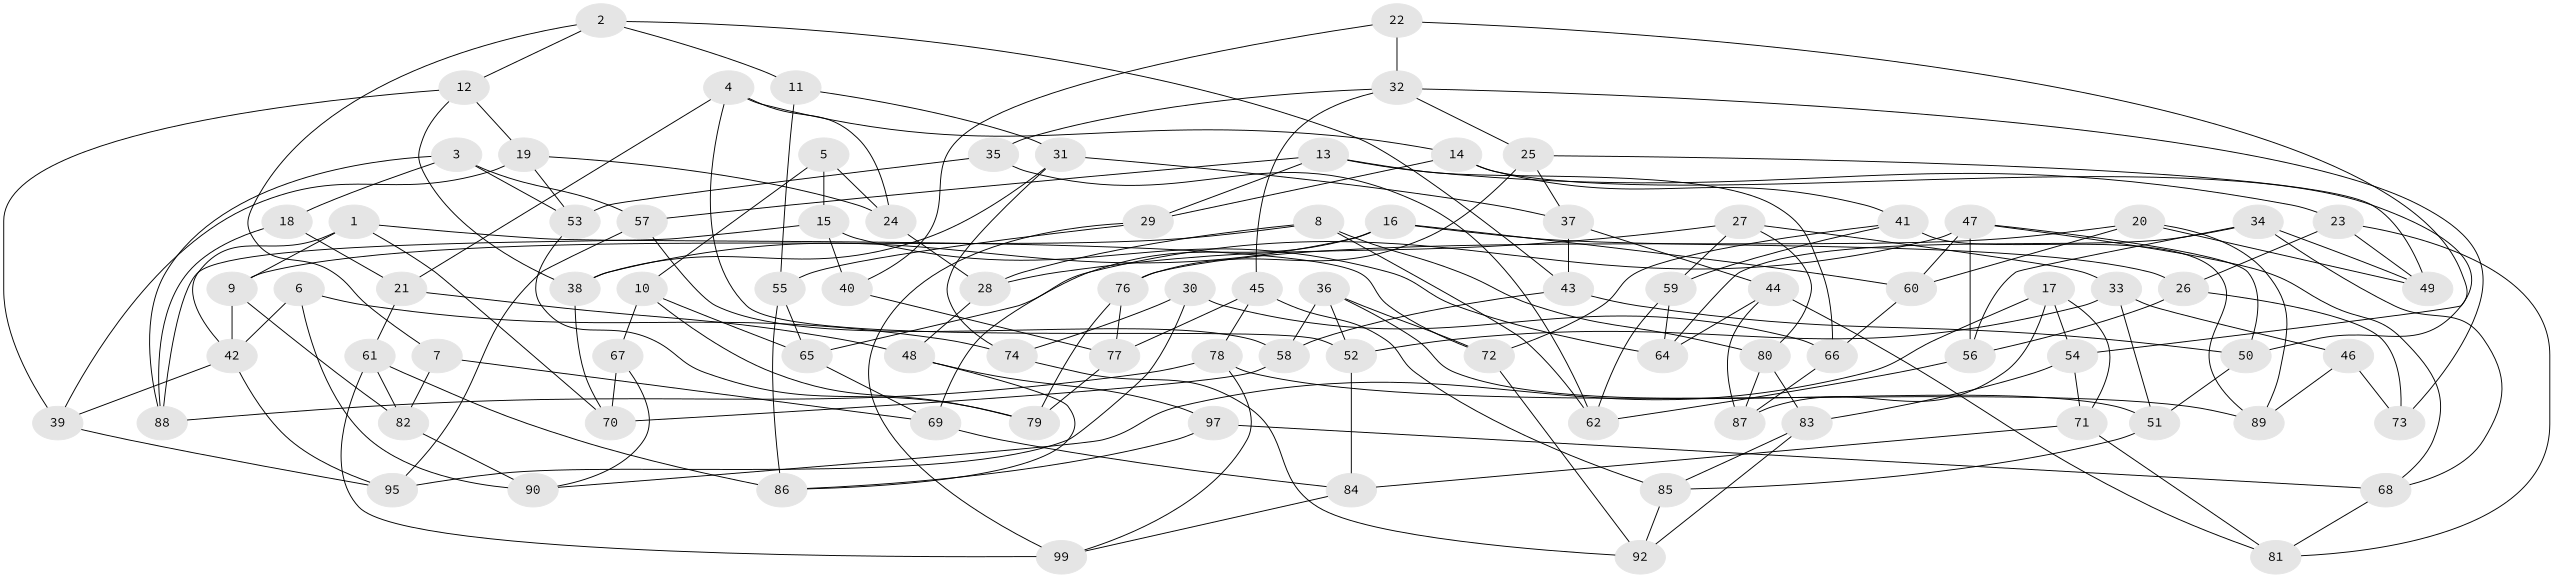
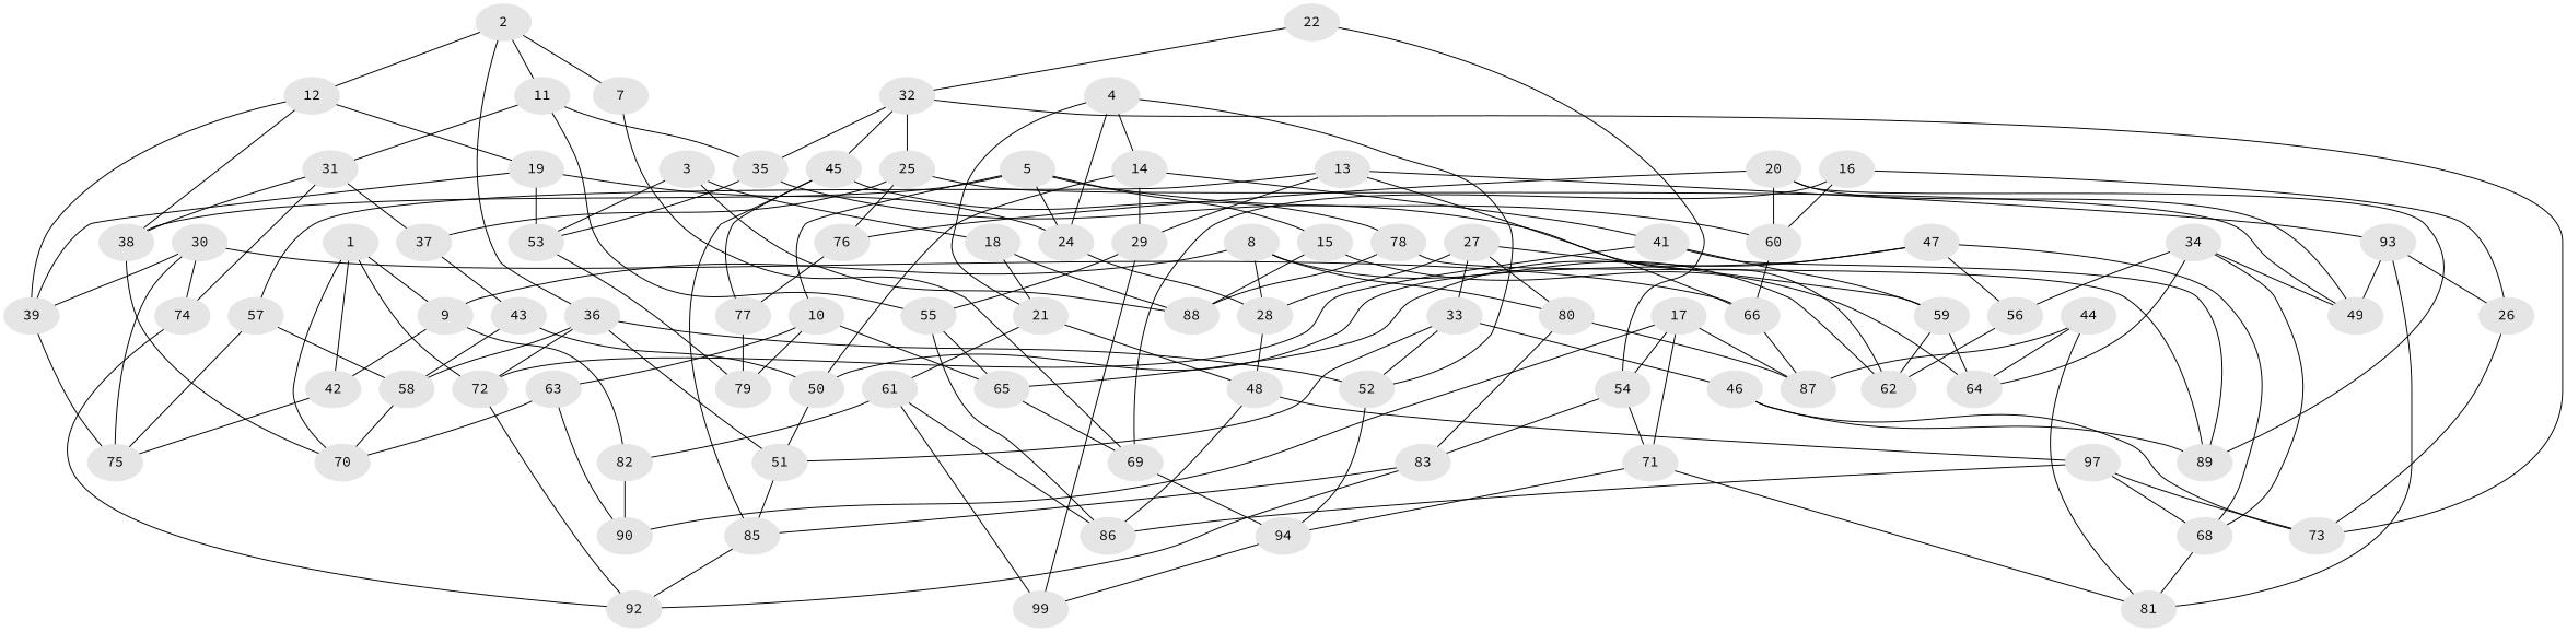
  graph {
    fontname="Source Code Pro"
    node [color=gray90 fontname="Source Code Pro" style=filled]
    edge [fontname="Source Code Pro"]
    1
    9
    42
    70
    72
    82
-   75 [label=95]
+   75
    92
    2
    7
    11
    12
    43
    69
    31
    35
    55
    19
    38
    39
    50
    58
    3
    18
    53
    57
    88
    21
    79
    4
    14
    24
    52
    29
    41
    48
    61
    28
-   84
+   84 [label=94]
    5
    10
    15
    60
-   63 [label=67]
+   63
    65
-   40
    64
    66
-   6
    74
    90
    46
    89
    73
    8
    62
    80
    87
    83
    37
    86
    13
-   23
+   23 [label=93]
    26
    49
    81
    n67 [label=99]
    59
    51
    77
    16
    56
    17
    54
    71
    20
    76
    n78 [label=97]
    22
    32
    25
    45
    44
    27
    33
    30
    78
    85
    34
    68
    36
    47
    1 -- 9
    1 -- 42
    1 -- 70
    1 -- 72
    9 -- 42
    9 -- 82
    42 -- 75
    72 -- 92
    82 -- 90
    2 -- 7
    2 -- 11
    2 -- 12
-   2 -- 43
-   7 -- 82
+   2 -- 36
    7 -- 69
    11 -- 31
+   11 -- 35
    11 -- 55
    12 -- 19
    12 -- 38
    12 -- 39
    43 -- 50
    43 -- 58
    69 -- 84
    31 -- 38
    31 -- 74
    31 -- 37
    35 -- 53
    35 -- 62
    55 -- 65
    55 -- 86
    19 -- 39
    19 -- 53
    19 -- 24
    38 -- 70
    39 -- 75
    50 -- 51
    58 -- 70
    3 -- 18
    3 -- 53
-   3 -- 57
    3 -- 88
    18 -- 88
    18 -- 21
    53 -- 79
    57 -- 75
    57 -- 58
    21 -- 48
    21 -- 61
    4 -- 21
    4 -- 14
    4 -- 24
    4 -- 52
    14 -- 50
    14 -- 29
    14 -- 41
    24 -- 28
    52 -- 84
    29 -- 55
    29 -- n67
    41 -- 72
    41 -- 89
    41 -- 59
    48 -- 86
    48 -- n78
    61 -- 82
    61 -- 86
    61 -- n67
    28 -- 48
    84 -- n67
    5 -- 24
    5 -- 10
    5 -- 15
-   47 -- 60
+   5 -- 60
    10 -- 79
    10 -- 63
    10 -- 65
    15 -- 88
-   15 -- 40
    15 -- 64
    60 -- 66
    63 -- 70
    63 -- 90
    65 -- 69
-   40 -- 77
    66 -- 87
-   6 -- 42
-   6 -- 74
-   6 -- 90
    74 -- 92
    46 -- 89
    46 -- 73
    8 -- 9
    8 -- 28
    8 -- 62
    8 -- 80
    80 -- 87
    80 -- 83
    83 -- 92
    83 -- 85
    37 -- 43
-   37 -- 44
    13 -- 57
    13 -- 29
    13 -- 66
    13 -- 23
    23 -- 26
    23 -- 49
    23 -- 81
    26 -- 73
-   26 -- 56
    59 -- 64
    59 -- 62
    51 -- 85
    77 -- 79
    16 -- 69
-   16 -- 38
+   5 -- 38
    16 -- 60
    16 -- 26
    56 -- 62
    17 -- 90
    17 -- 87
    17 -- 54
    17 -- 71
    54 -- 83
    54 -- 71
    71 -- 84
    71 -- 81
    20 -- 60
    20 -- 89
    20 -- 49
    20 -- 76
-   76 -- 79
    76 -- 77
+   n78 -- 73
    n78 -- 86
    n78 -- 68
-   22 -- 40
    22 -- 54
    22 -- 32
    32 -- 35
    32 -- 73
    32 -- 25
    32 -- 45
    25 -- 37
    25 -- 49
    25 -- 76
    45 -- 77
    45 -- 78
    45 -- 85
    44 -- 64
    44 -- 87
    44 -- 81
    27 -- 28
    27 -- 80
    27 -- 59
    27 -- 33
    33 -- 52
    33 -- 46
    33 -- 51
    30 -- 75
-   42 -- 39
+   30 -- 39
    30 -- 66
    30 -- 74
    78 -- 88
    78 -- 89
-   78 -- n67
    85 -- 92
    34 -- 64
    34 -- 49
    34 -- 56
    34 -- 68
    68 -- 81
    36 -- 72
    36 -- 58
    36 -- 52
    36 -- 51
    47 -- 50
    47 -- 65
    47 -- 56
    47 -- 68
  }
